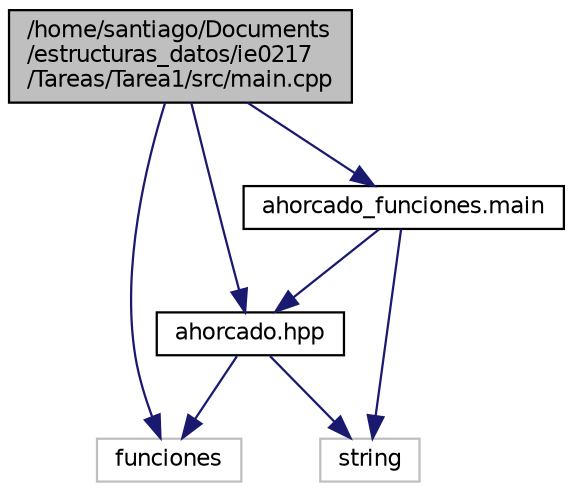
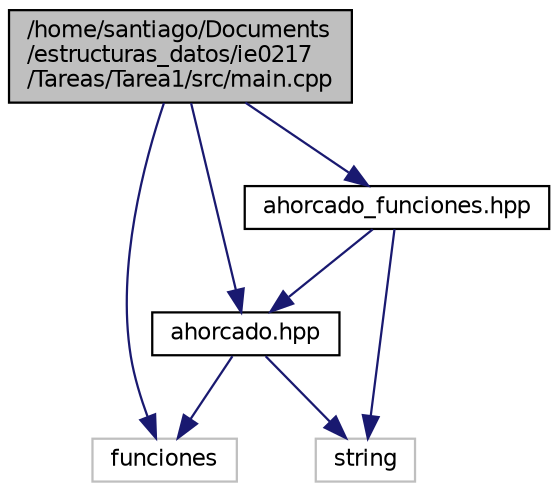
  digraph {
    node [color=black fillcolor=white fontname=Helvetica fontsize=10 shape=record style=filled]
    edge [color=midnightblue fontname=Helvetica fontsize=10 labelfontname=Helvetica labelfontsize=10 style=solid]
    n1 [fillcolor=grey75 fontcolor=black height=0.2 label="/home/santiago/Documents\l/estructuras_datos/ie0217\l/Tareas/Tarea1/src/main.cpp" width=0.4]
    n2 [height=0.2 label="ahorcado.hpp" width=0.4]
    n3 [color=grey75 height=0.2 label=funciones width=0.4]
-   n4 [height=0.2 label="ahorcado_funciones.main" width=0.4]
+   n4 [height=0.2 label="ahorcado_funciones.hpp" width=0.4]
    n5 [color=grey75 height=0.2 label=string width=0.4]
    n1 -> n2
    n1 -> n3
    n1 -> n4
    n2 -> n3
    n2 -> n5
    n4 -> n2
    n4 -> n5
  }
